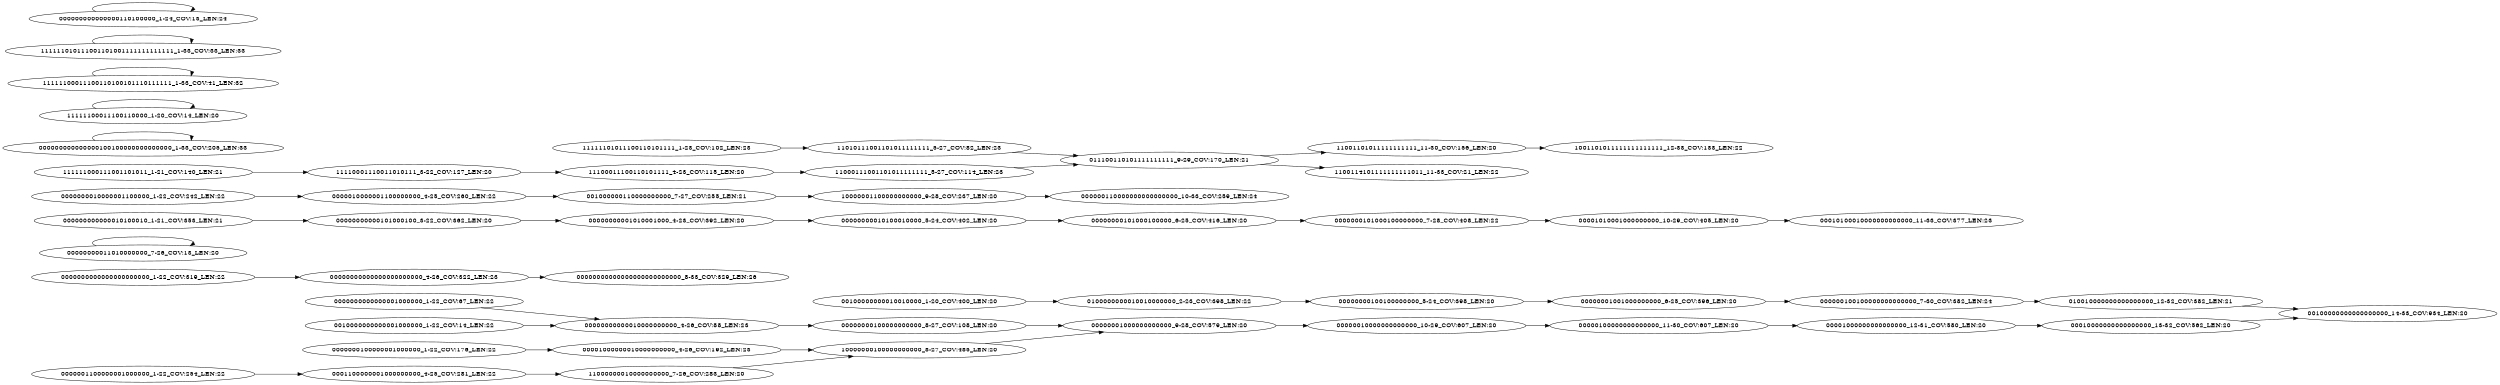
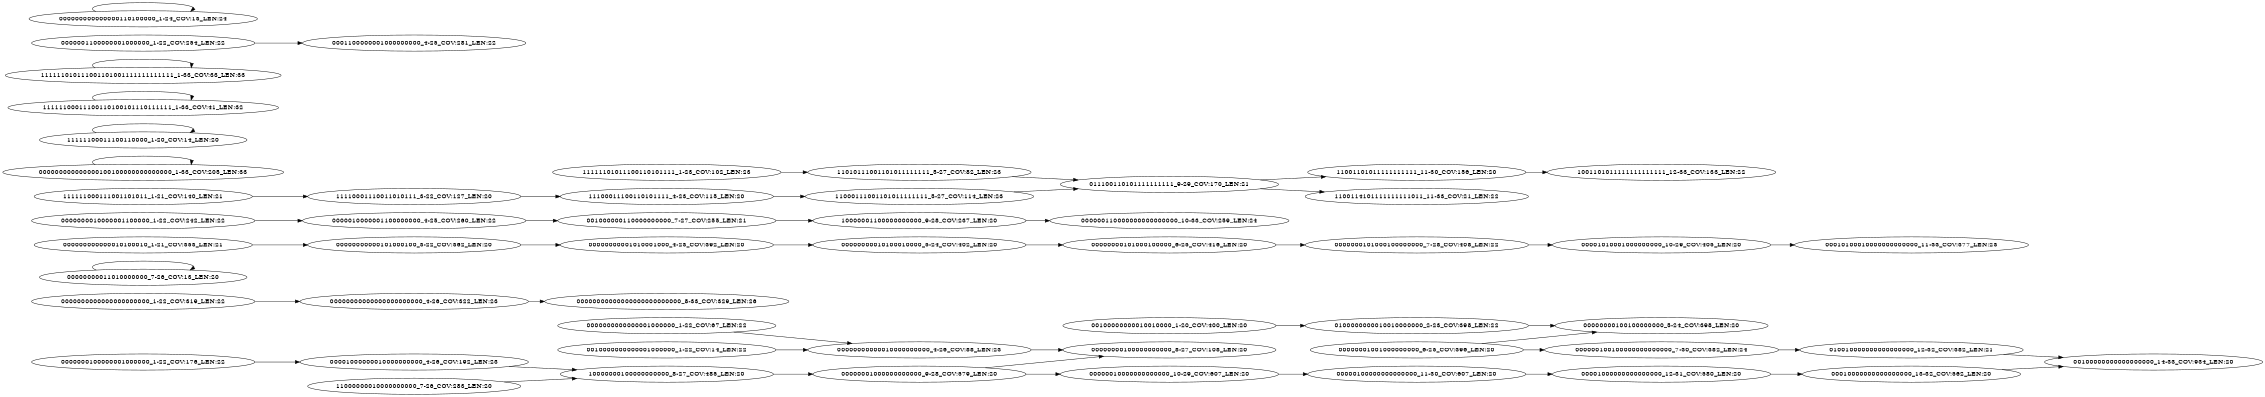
  digraph {
    rankdir=LR
    "00000100000000000000_11-30_COV:607_LEN:20"
    "00001000000000000000_12-31_COV:580_LEN:20"
    "00010000000000000000_13-32_COV:562_LEN:20"
    "00100000000000000000_14-33_COV:934_LEN:20"
    "0000000000000000000000_1-22_COV:319_LEN:22"
    "00000000000000000000000_4-26_COV:322_LEN:23"
    "00000000000000000000000000_8-33_COV:329_LEN:26"
    "0000000000000001000000_1-22_COV:67_LEN:22"
    "00000000000010000000000_4-26_COV:88_LEN:23"
    "00000000100000000000_8-27_COV:108_LEN:20"
    "00000001000000000000_9-28_COV:579_LEN:20"
    "00001000000010000000000_4-26_COV:192_LEN:23"
    "10000000100000000000_8-27_COV:485_LEN:20"
    "00000010000000000000_10-29_COV:607_LEN:20"
    "00000000011010000000_7-26_COV:13_LEN:20"
    "000000000000010100010_1-21_COV:353_LEN:21"
    "00000000000101000100_3-22_COV:362_LEN:20"
    "00000000001010001000_4-23_COV:392_LEN:20"
    "00000000010100010000_5-24_COV:402_LEN:20"
    "001000000110000000000_7-27_COV:255_LEN:21"
    "10000001100000000000_9-28_COV:237_LEN:20"
    "000000110000000000000000_10-33_COV:259_LEN:24"
    "11100011100110101111_4-23_COV:115_LEN:20"
    "11000111001101011111111_5-27_COV:114_LEN:23"
    "011100110101111111111_9-29_COV:170_LEN:21"
    "11001101011111111111_11-30_COV:156_LEN:20"
    n27 [label="1100114101111111111011_11-33_COV:21_LEN:22"]
    "0000000100000001000000_1-22_COV:176_LEN:22"
    "11010111001101011111111_5-27_COV:82_LEN:23"
    n30 [label="1001101011111111111111_12-33_COV:133_LEN:22"]
    "000000000000000100100000000000000_1-33_COV:205_LEN:33"
    "0010000000000001000000_1-22_COV:14_LEN:22"
    "0000000101000100000000_7-28_COV:408_LEN:22"
    "00001010001000000000_10-29_COV:405_LEN:20"
    "00010100010000000000000_11-33_COV:377_LEN:23"
    "11111100011100110000_1-20_COV:14_LEN:20"
    "11000000010000000000_7-26_COV:283_LEN:20"
    "0100000000010010000000_2-23_COV:398_LEN:22"
    "00000000100100000000_5-24_COV:398_LEN:20"
    "00000001001000000000_6-25_COV:396_LEN:20"
    "000000100100000000000000_7-30_COV:382_LEN:24"
    "00100000000010010000_1-20_COV:400_LEN:20"
    "010010000000000000000_12-32_COV:382_LEN:21"
    "111111000111001101011_1-21_COV:140_LEN:21"
    "11110001110011010111_3-22_COV:127_LEN:20"
    "11111100011100110100101110111111_1-33_COV:41_LEN:32"
    "11111101011100110101111_1-23_COV:102_LEN:23"
    "111111010111001101001111111111111_1-33_COV:33_LEN:33"
    "0000010000001100000000_4-25_COV:260_LEN:22"
    "0000001100000001000000_1-22_COV:254_LEN:22"
    "0001100000001000000000_4-25_COV:281_LEN:22"
    "00000000101000100000_6-25_COV:416_LEN:20"
    "0000000010000001100000_1-22_COV:242_LEN:22"
    "000000000000000110100000_1-24_COV:13_LEN:24"
    "00000100000000000000_11-30_COV:607_LEN:20" -> "00001000000000000000_12-31_COV:580_LEN:20"
    "00001000000000000000_12-31_COV:580_LEN:20" -> "00010000000000000000_13-32_COV:562_LEN:20"
    "00010000000000000000_13-32_COV:562_LEN:20" -> "00100000000000000000_14-33_COV:934_LEN:20"
    "0000000000000000000000_1-22_COV:319_LEN:22" -> "00000000000000000000000_4-26_COV:322_LEN:23"
    "00000000000000000000000_4-26_COV:322_LEN:23" -> "00000000000000000000000000_8-33_COV:329_LEN:26"
    "0000000000000001000000_1-22_COV:67_LEN:22" -> "00000000000010000000000_4-26_COV:88_LEN:23"
    "00000000000010000000000_4-26_COV:88_LEN:23" -> "00000000100000000000_8-27_COV:108_LEN:20"
-   "00000000100000000000_8-27_COV:108_LEN:20" -> "00000001000000000000_9-28_COV:579_LEN:20"
+   "00000001000000000000_9-28_COV:579_LEN:20" -> "00000000100000000000_8-27_COV:108_LEN:20"
    "00000001000000000000_9-28_COV:579_LEN:20" -> "00000010000000000000_10-29_COV:607_LEN:20"
    "00001000000010000000000_4-26_COV:192_LEN:23" -> "10000000100000000000_8-27_COV:485_LEN:20"
    "10000000100000000000_8-27_COV:485_LEN:20" -> "00000001000000000000_9-28_COV:579_LEN:20"
    "00000010000000000000_10-29_COV:607_LEN:20" -> "00000100000000000000_11-30_COV:607_LEN:20"
    "00000000011010000000_7-26_COV:13_LEN:20" -> "00000000011010000000_7-26_COV:13_LEN:20"
    "000000000000010100010_1-21_COV:353_LEN:21" -> "00000000000101000100_3-22_COV:362_LEN:20"
    "00000000000101000100_3-22_COV:362_LEN:20" -> "00000000001010001000_4-23_COV:392_LEN:20"
    "00000000001010001000_4-23_COV:392_LEN:20" -> "00000000010100010000_5-24_COV:402_LEN:20"
    "00000000010100010000_5-24_COV:402_LEN:20" -> "00000000101000100000_6-25_COV:416_LEN:20"
    "001000000110000000000_7-27_COV:255_LEN:21" -> "10000001100000000000_9-28_COV:237_LEN:20"
    "10000001100000000000_9-28_COV:237_LEN:20" -> "000000110000000000000000_10-33_COV:259_LEN:24"
    "11100011100110101111_4-23_COV:115_LEN:20" -> "11000111001101011111111_5-27_COV:114_LEN:23"
    "11000111001101011111111_5-27_COV:114_LEN:23" -> "011100110101111111111_9-29_COV:170_LEN:21"
    "011100110101111111111_9-29_COV:170_LEN:21" -> "11001101011111111111_11-30_COV:156_LEN:20"
    "011100110101111111111_9-29_COV:170_LEN:21" -> n27
    "11001101011111111111_11-30_COV:156_LEN:20" -> n30
    "0000000100000001000000_1-22_COV:176_LEN:22" -> "00001000000010000000000_4-26_COV:192_LEN:23"
    "11010111001101011111111_5-27_COV:82_LEN:23" -> "011100110101111111111_9-29_COV:170_LEN:21"
    "000000000000000100100000000000000_1-33_COV:205_LEN:33" -> "000000000000000100100000000000000_1-33_COV:205_LEN:33"
    "0010000000000001000000_1-22_COV:14_LEN:22" -> "00000000000010000000000_4-26_COV:88_LEN:23"
    "0000000101000100000000_7-28_COV:408_LEN:22" -> "00001010001000000000_10-29_COV:405_LEN:20"
    "00001010001000000000_10-29_COV:405_LEN:20" -> "00010100010000000000000_11-33_COV:377_LEN:23"
    "11111100011100110000_1-20_COV:14_LEN:20" -> "11111100011100110000_1-20_COV:14_LEN:20"
    "11000000010000000000_7-26_COV:283_LEN:20" -> "10000000100000000000_8-27_COV:485_LEN:20"
    "0100000000010010000000_2-23_COV:398_LEN:22" -> "00000000100100000000_5-24_COV:398_LEN:20"
-   "00000000100100000000_5-24_COV:398_LEN:20" -> "00000001001000000000_6-25_COV:396_LEN:20"
+   "00000001001000000000_6-25_COV:396_LEN:20" -> "00000000100100000000_5-24_COV:398_LEN:20"
    "00000001001000000000_6-25_COV:396_LEN:20" -> "000000100100000000000000_7-30_COV:382_LEN:24"
    "000000100100000000000000_7-30_COV:382_LEN:24" -> "010010000000000000000_12-32_COV:382_LEN:21"
    "00100000000010010000_1-20_COV:400_LEN:20" -> "0100000000010010000000_2-23_COV:398_LEN:22"
    "010010000000000000000_12-32_COV:382_LEN:21" -> "00100000000000000000_14-33_COV:934_LEN:20"
    "111111000111001101011_1-21_COV:140_LEN:21" -> "11110001110011010111_3-22_COV:127_LEN:20"
    "11110001110011010111_3-22_COV:127_LEN:20" -> "11100011100110101111_4-23_COV:115_LEN:20"
    "11111100011100110100101110111111_1-33_COV:41_LEN:32" -> "11111100011100110100101110111111_1-33_COV:41_LEN:32"
    "11111101011100110101111_1-23_COV:102_LEN:23" -> "11010111001101011111111_5-27_COV:82_LEN:23"
    "111111010111001101001111111111111_1-33_COV:33_LEN:33" -> "111111010111001101001111111111111_1-33_COV:33_LEN:33"
    "0000010000001100000000_4-25_COV:260_LEN:22" -> "001000000110000000000_7-27_COV:255_LEN:21"
    "0000001100000001000000_1-22_COV:254_LEN:22" -> "0001100000001000000000_4-25_COV:281_LEN:22"
-   "0001100000001000000000_4-25_COV:281_LEN:22" -> "11000000010000000000_7-26_COV:283_LEN:20"
    "00000000101000100000_6-25_COV:416_LEN:20" -> "0000000101000100000000_7-28_COV:408_LEN:22"
    "0000000010000001100000_1-22_COV:242_LEN:22" -> "0000010000001100000000_4-25_COV:260_LEN:22"
    "000000000000000110100000_1-24_COV:13_LEN:24" -> "000000000000000110100000_1-24_COV:13_LEN:24"
  }
